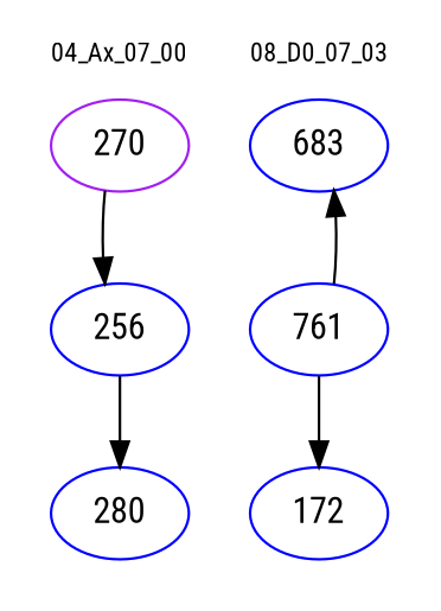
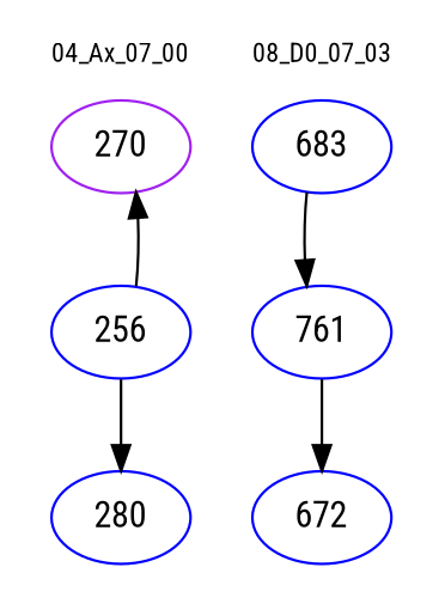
  digraph {
    fontname="Roboto Condensed"
    node [color=blue fontname="Roboto Condensed"]
    edge [color=black fontname="Roboto Condensed"]
    n1 [color=purple label=270]
    n2 [label=256]
    n3 [label=280]
    n4 [label=683]
    n5 [label=761]
-   n6 [label=172]
+   n6 [label=672]
    subgraph cluster_1 {
      color=white
      fontsize=10
      label="04_Ax_07_00"
      n1
      n2
      n3
    }
    subgraph cluster_2 {
      color=white
      fontsize=10
      label="08_D0_07_03"
      n4
      n5
      n6
    }
-   n1 -> n2
+   n2 -> n1
    n2 -> n3
-   n5 -> n4
+   n4 -> n5
    n5 -> n6
  }
